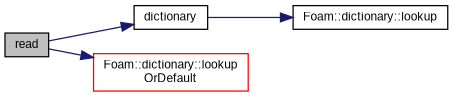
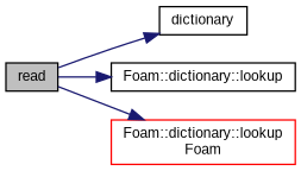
  digraph {
    fontname="Liberation Sans"
    rankdir=LR
    node [color=black fontname="Liberation Sans" fontsize=10 shape=record]
    edge [color=midnightblue fontname="Liberation Sans" fontsize=10 labelfontname=FreeSans labelfontsize=10 style=solid]
    n1 [fillcolor=grey75 fontcolor=black height=0.2 label=read style=filled width=0.4]
    n2 [height=0.2 label=dictionary width=0.4]
    n3 [height=0.2 label="Foam::dictionary::lookup" width=0.4]
-   n4 [color=red height=0.2 label="Foam::dictionary::lookup\lOrDefault" width=0.4]
+   n4 [color=red height=0.2 label="Foam::dictionary::lookup\lFoam" width=0.4]
    n1 -> n2
-   n2 -> n3
+   n1 -> n3
    n1 -> n4
  }
